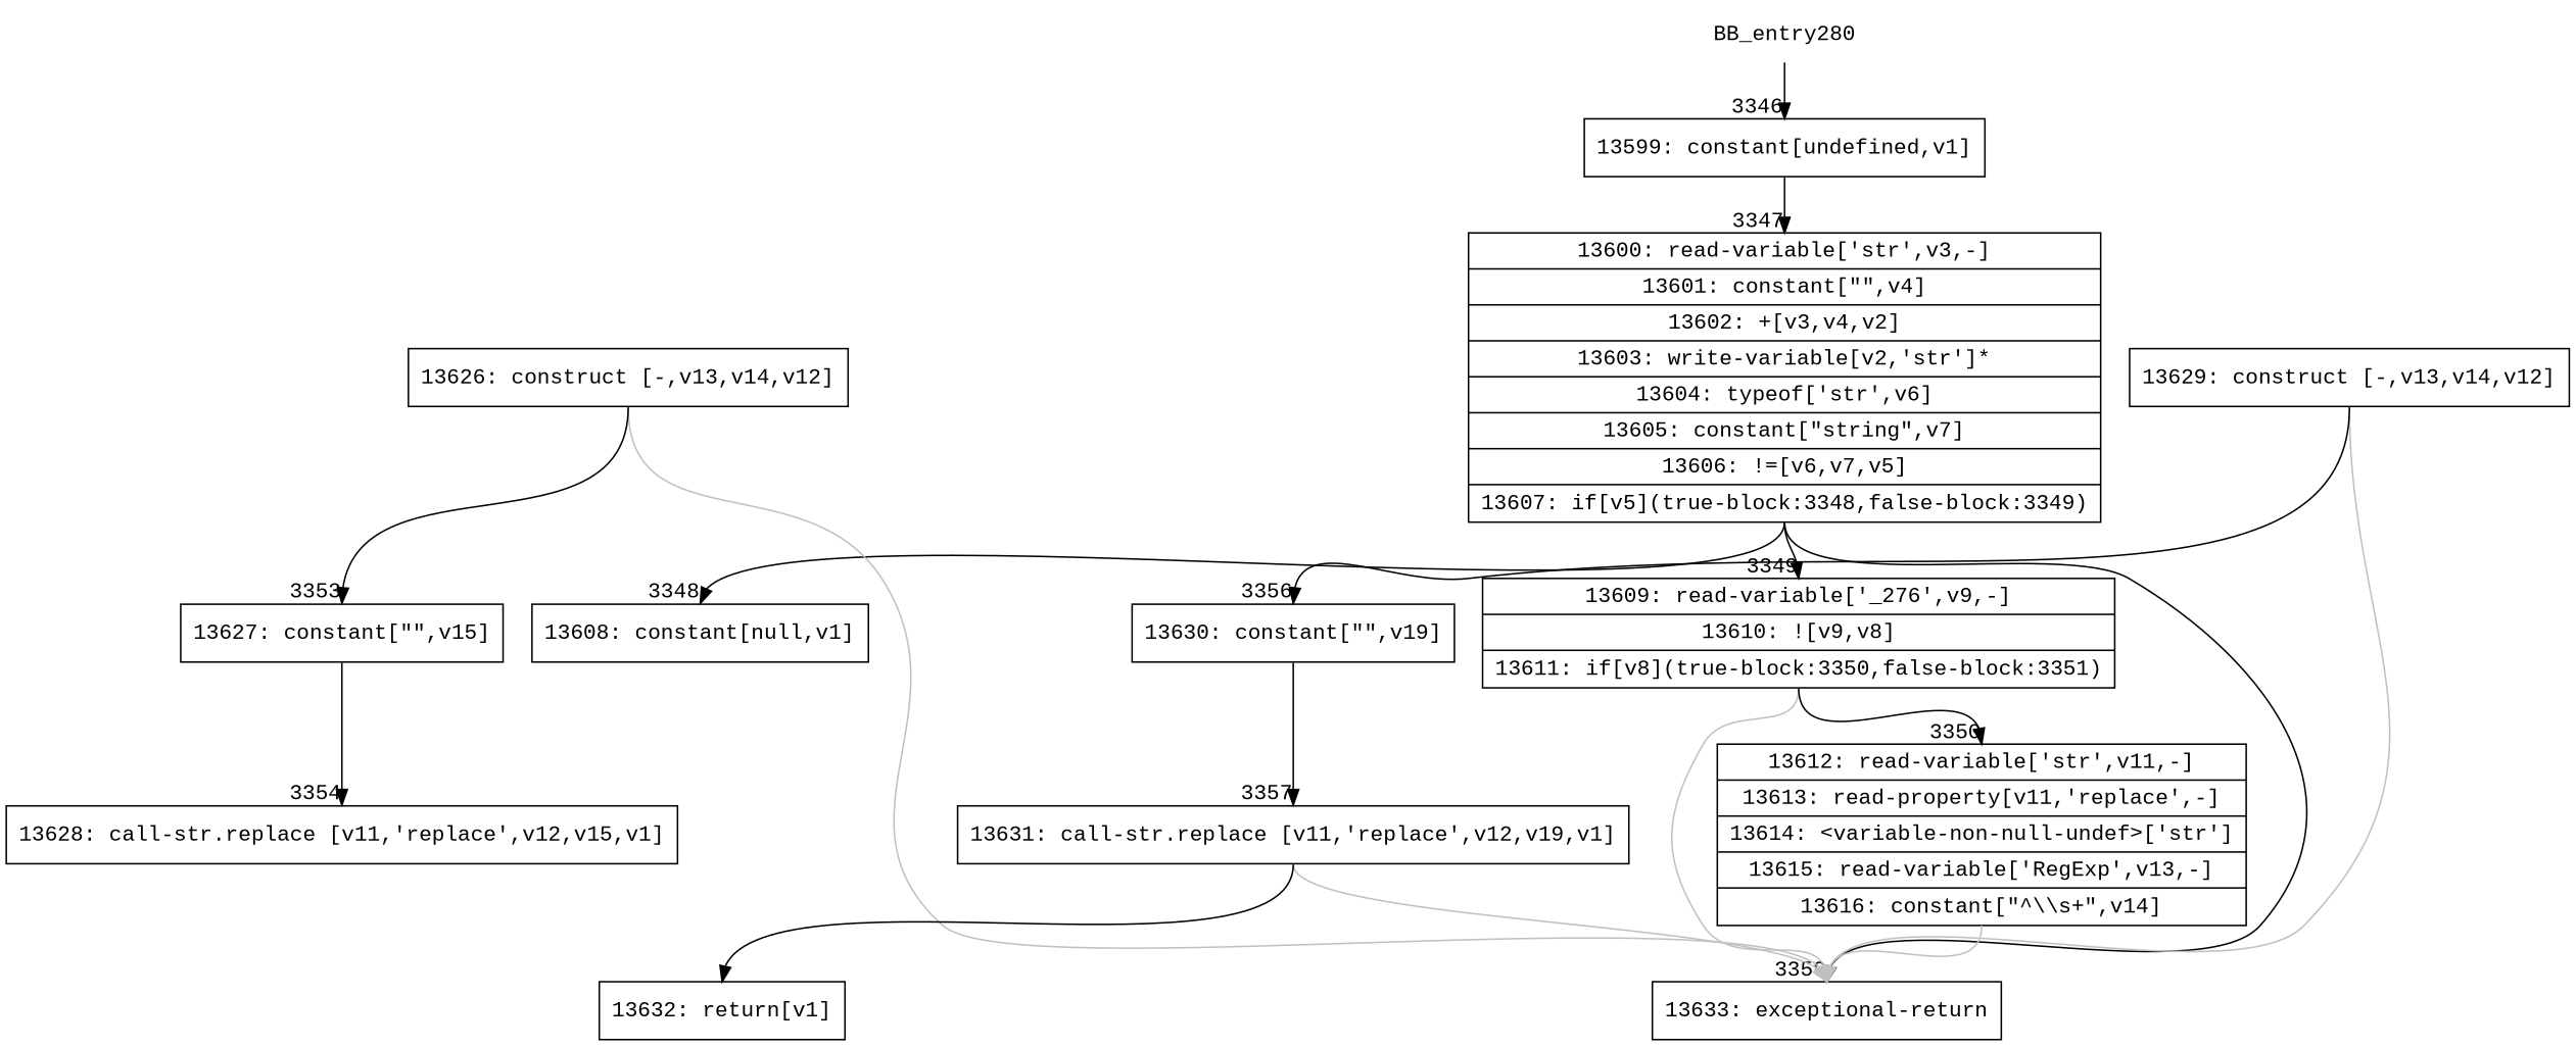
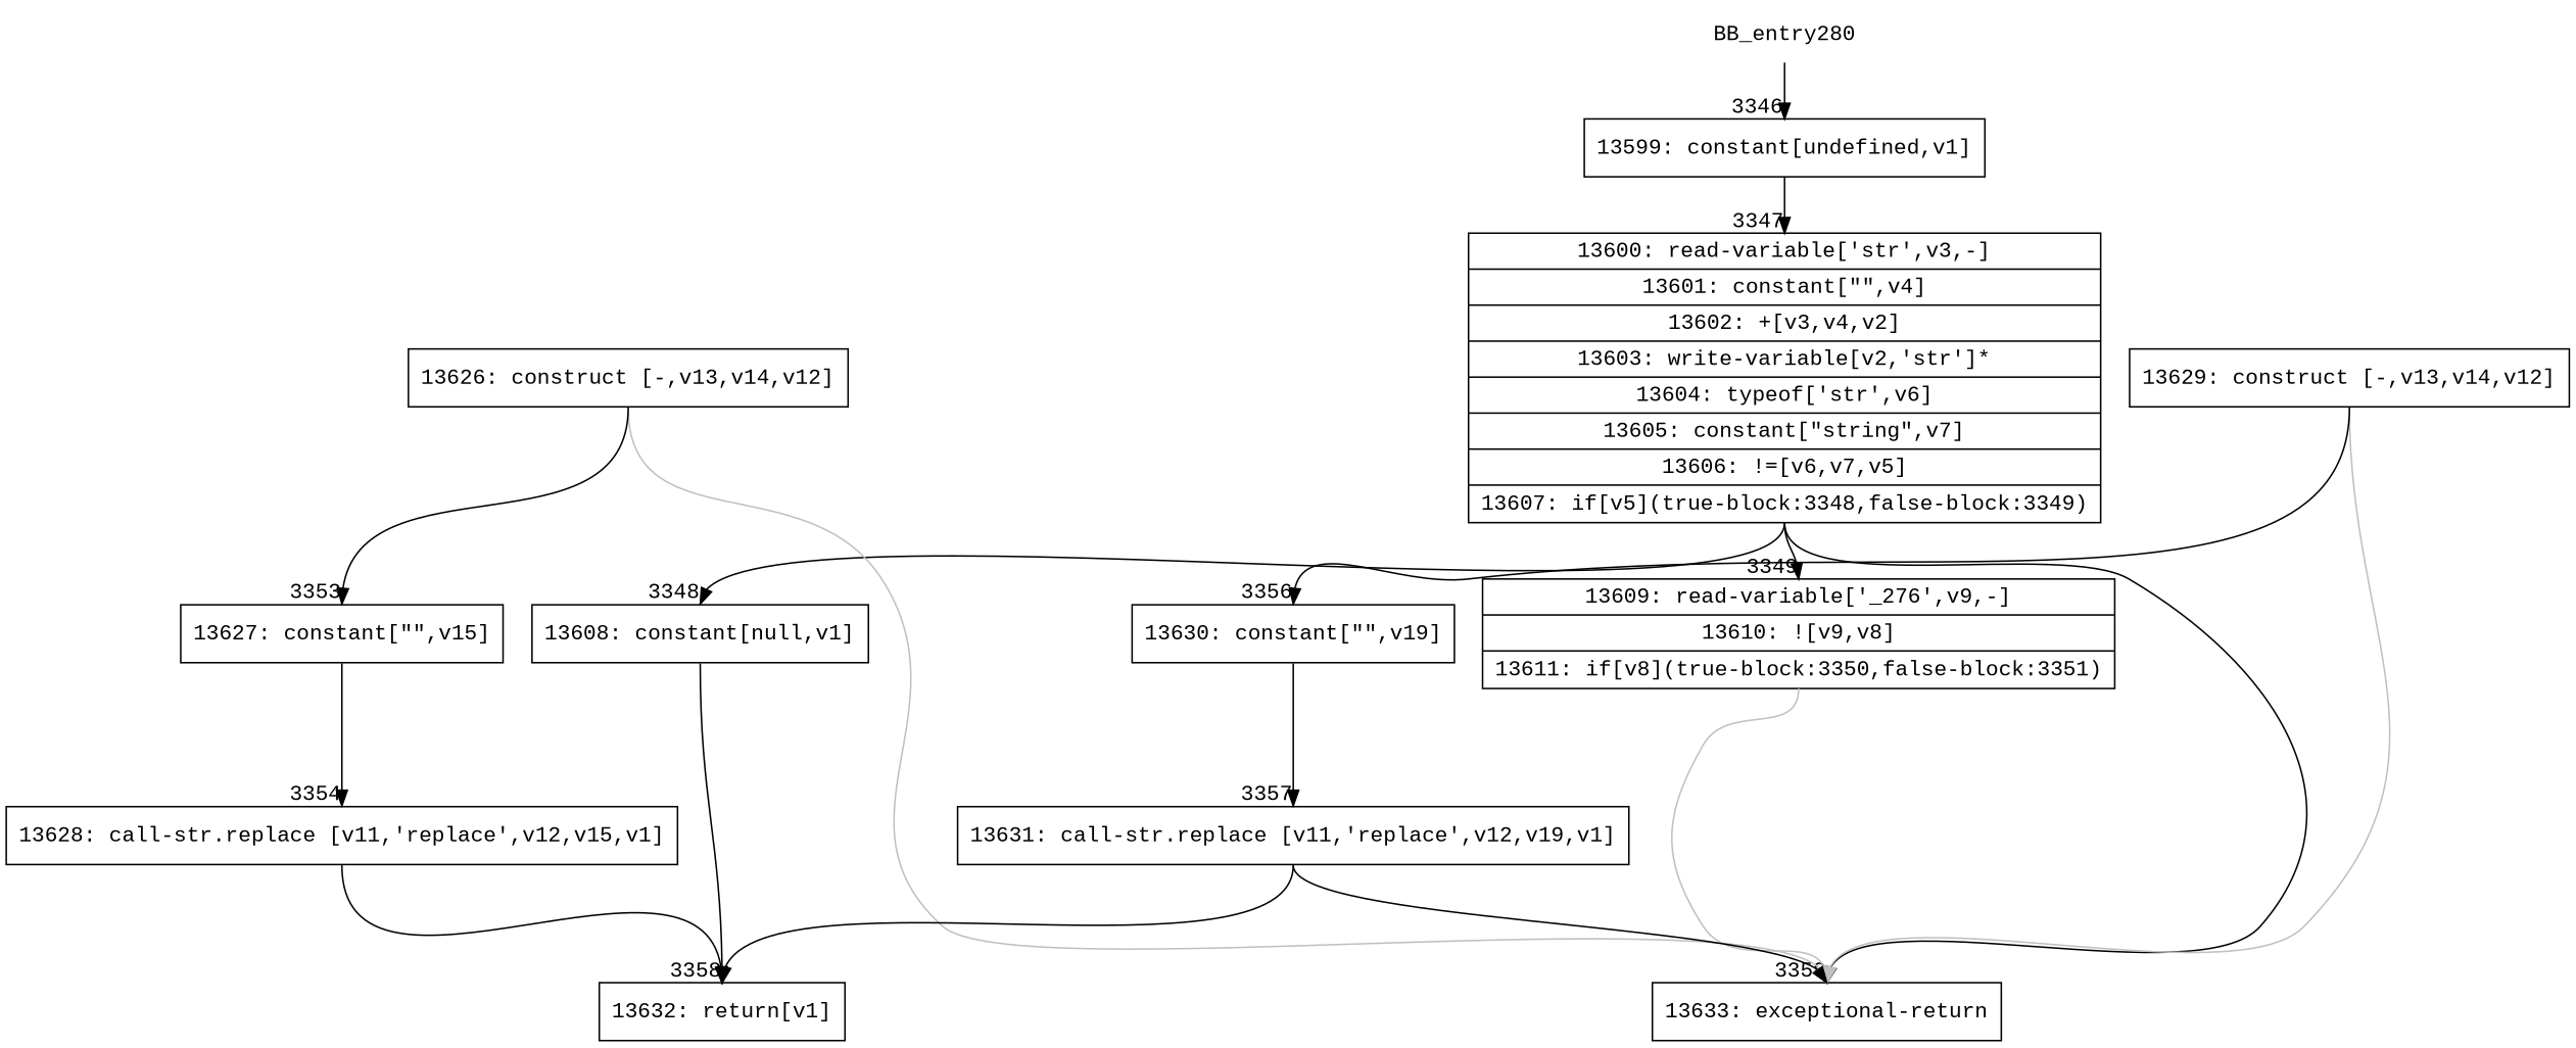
  digraph {
    fontname="Liberation Mono"
    rankdir=TD
    node [fontname="Liberation Mono" shape=record]
    edge [fontname="Liberation Mono" headport=n tailport=s]
    n1 [label=BB_entry280 shape=none]
    n2 [label="{13599: constant[undefined,v1]}"]
    n3 [label="{13600: read-variable['str',v3,-]|13601: constant[\"\",v4]|13602: +[v3,v4,v2]|13603: write-variable[v2,'str']*|13604: typeof['str',v6]|13605: constant[\"string\",v7]|13606: !=[v6,v7,v5]|13607: if[v5](true-block:3348,false-block:3349)}"]
    n4 [label="{13608: constant[null,v1]}"]
    n5 [label="{13609: read-variable['_276',v9,-]|13610: ![v9,v8]|13611: if[v8](true-block:3350,false-block:3351)}"]
    n6 [label="{13633: exceptional-return}"]
    n7 [label="{13632: return[v1]}"]
-   n8 [label="{13612: read-variable['str',v11,-]|13613: read-property[v11,'replace',-]|13614: \<variable-non-null-undef\>['str']|13615: read-variable['RegExp',v13,-]|13616: constant[\"^\\\\s+\",v14]}"]
    n9 [label="{13626: construct [-,v13,v14,v12]}"]
    n10 [label="{13627: constant[\"\",v15]}"]
    n11 [label="{13629: construct [-,v13,v14,v12]}"]
    n12 [label="{13630: constant[\"\",v19]}"]
    n13 [label="{13628: call-str.replace [v11,'replace',v12,v15,v1]}"]
    n14 [label="{13631: call-str.replace [v11,'replace',v12,v19,v1]}"]
    n1 -> n2 [headlabel="    3346"]
    n2 -> n3 [headlabel="      3347"]
    n3 -> n4 [headlabel="      3348"]
    n3 -> n5 [headlabel="      3349"]
    n3 -> n6 [color=black headlabel="      3359"]
+   n4 -> n7 [headlabel="      3358"]
    n5 -> n6 [color=gray]
-   n5 -> n8 [headlabel="      3350"]
-   n8 -> n6 [color=gray]
    n9 -> n6 [color=gray]
    n9 -> n10 [headlabel="      3353"]
    n10 -> n13 [headlabel="      3354"]
    n11 -> n6 [color=gray]
    n11 -> n12 [headlabel="      3356"]
    n12 -> n14 [headlabel="      3357"]
-   n14 -> n6 [color=gray]
+   n13 -> n7
+   n14 -> n6 [color=black]
    n14 -> n7
  }
